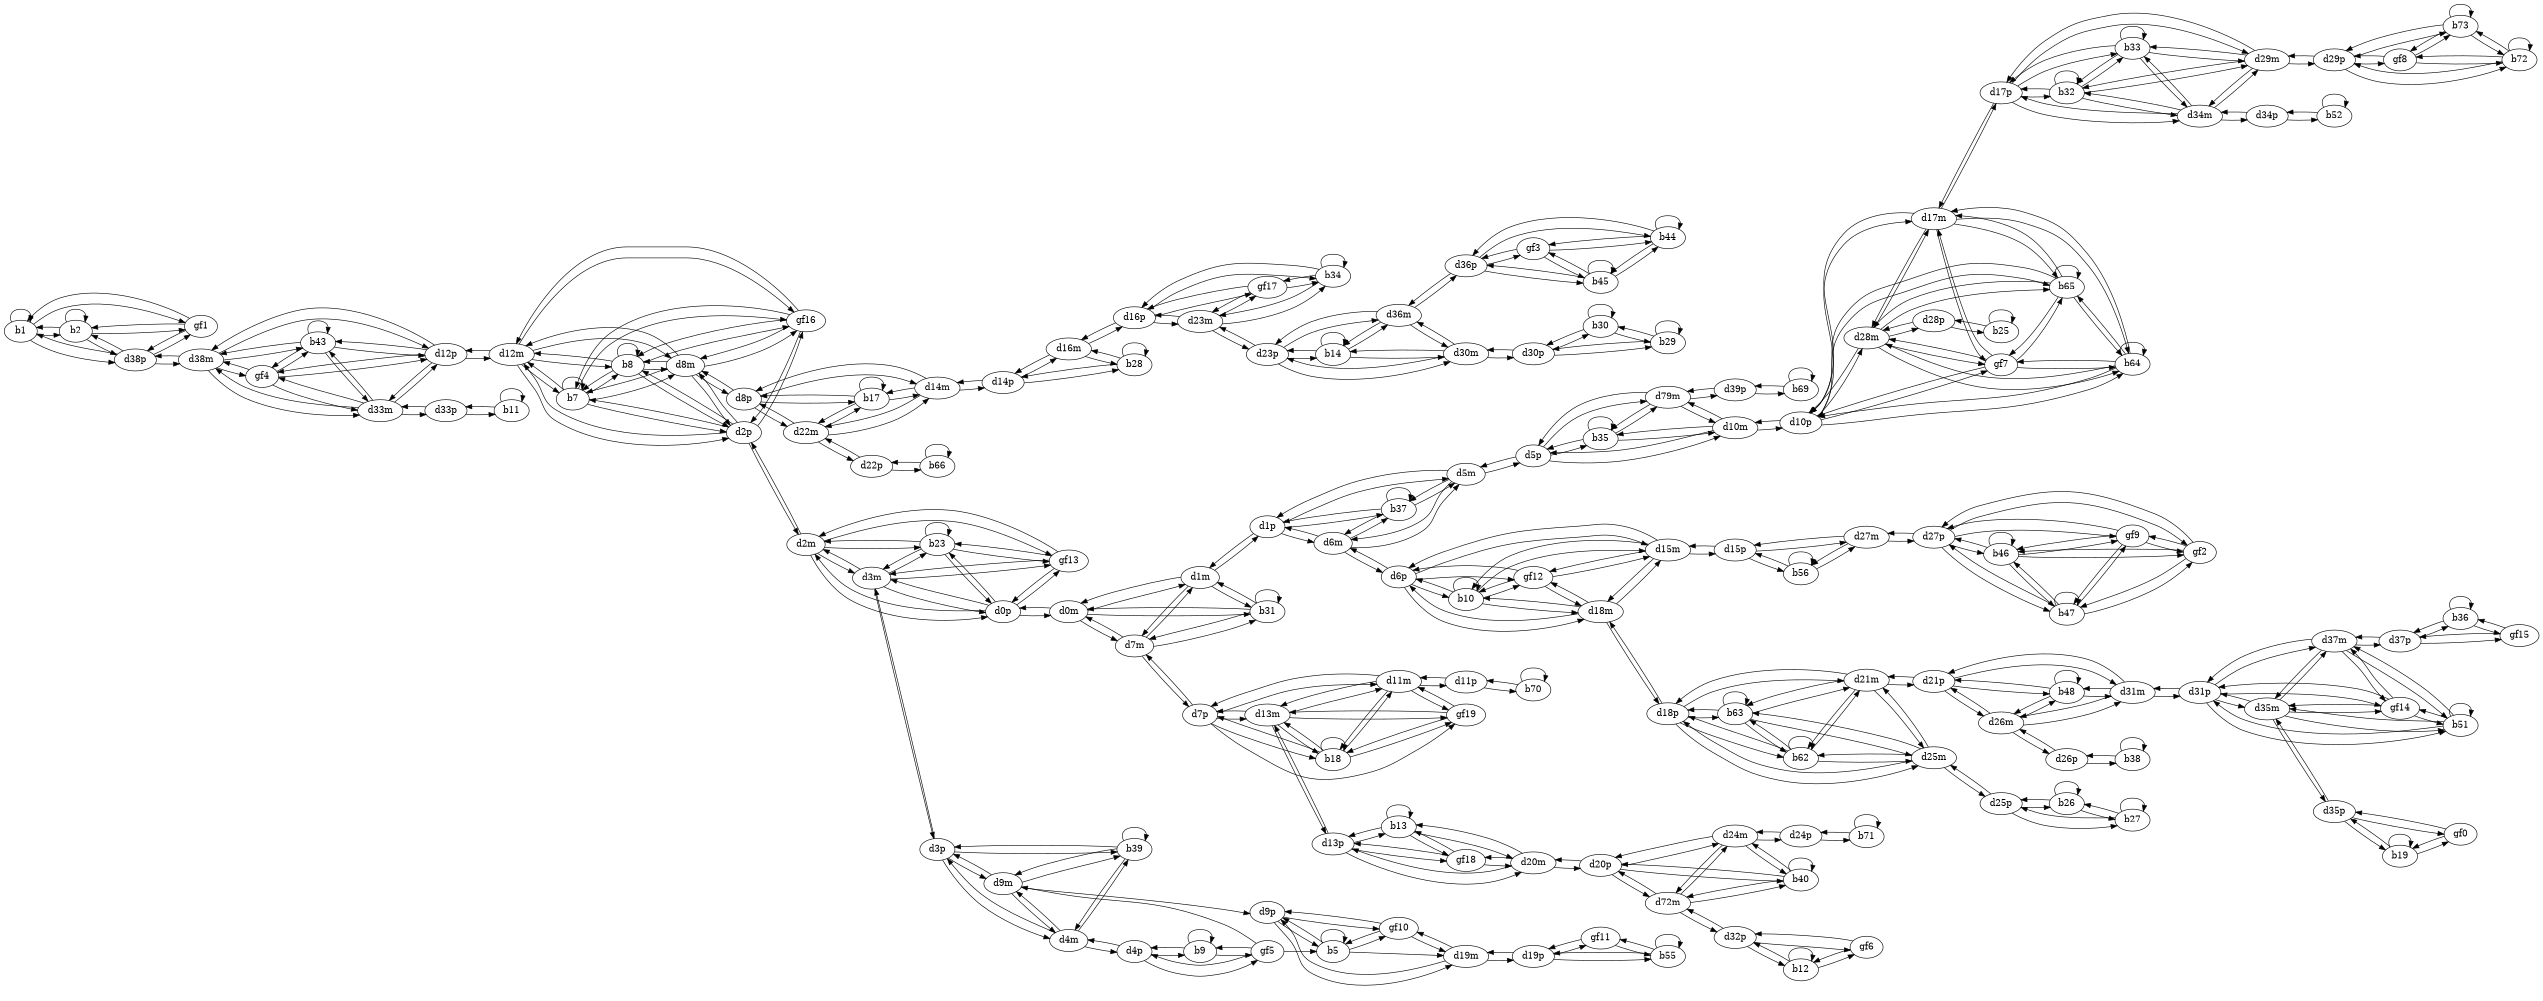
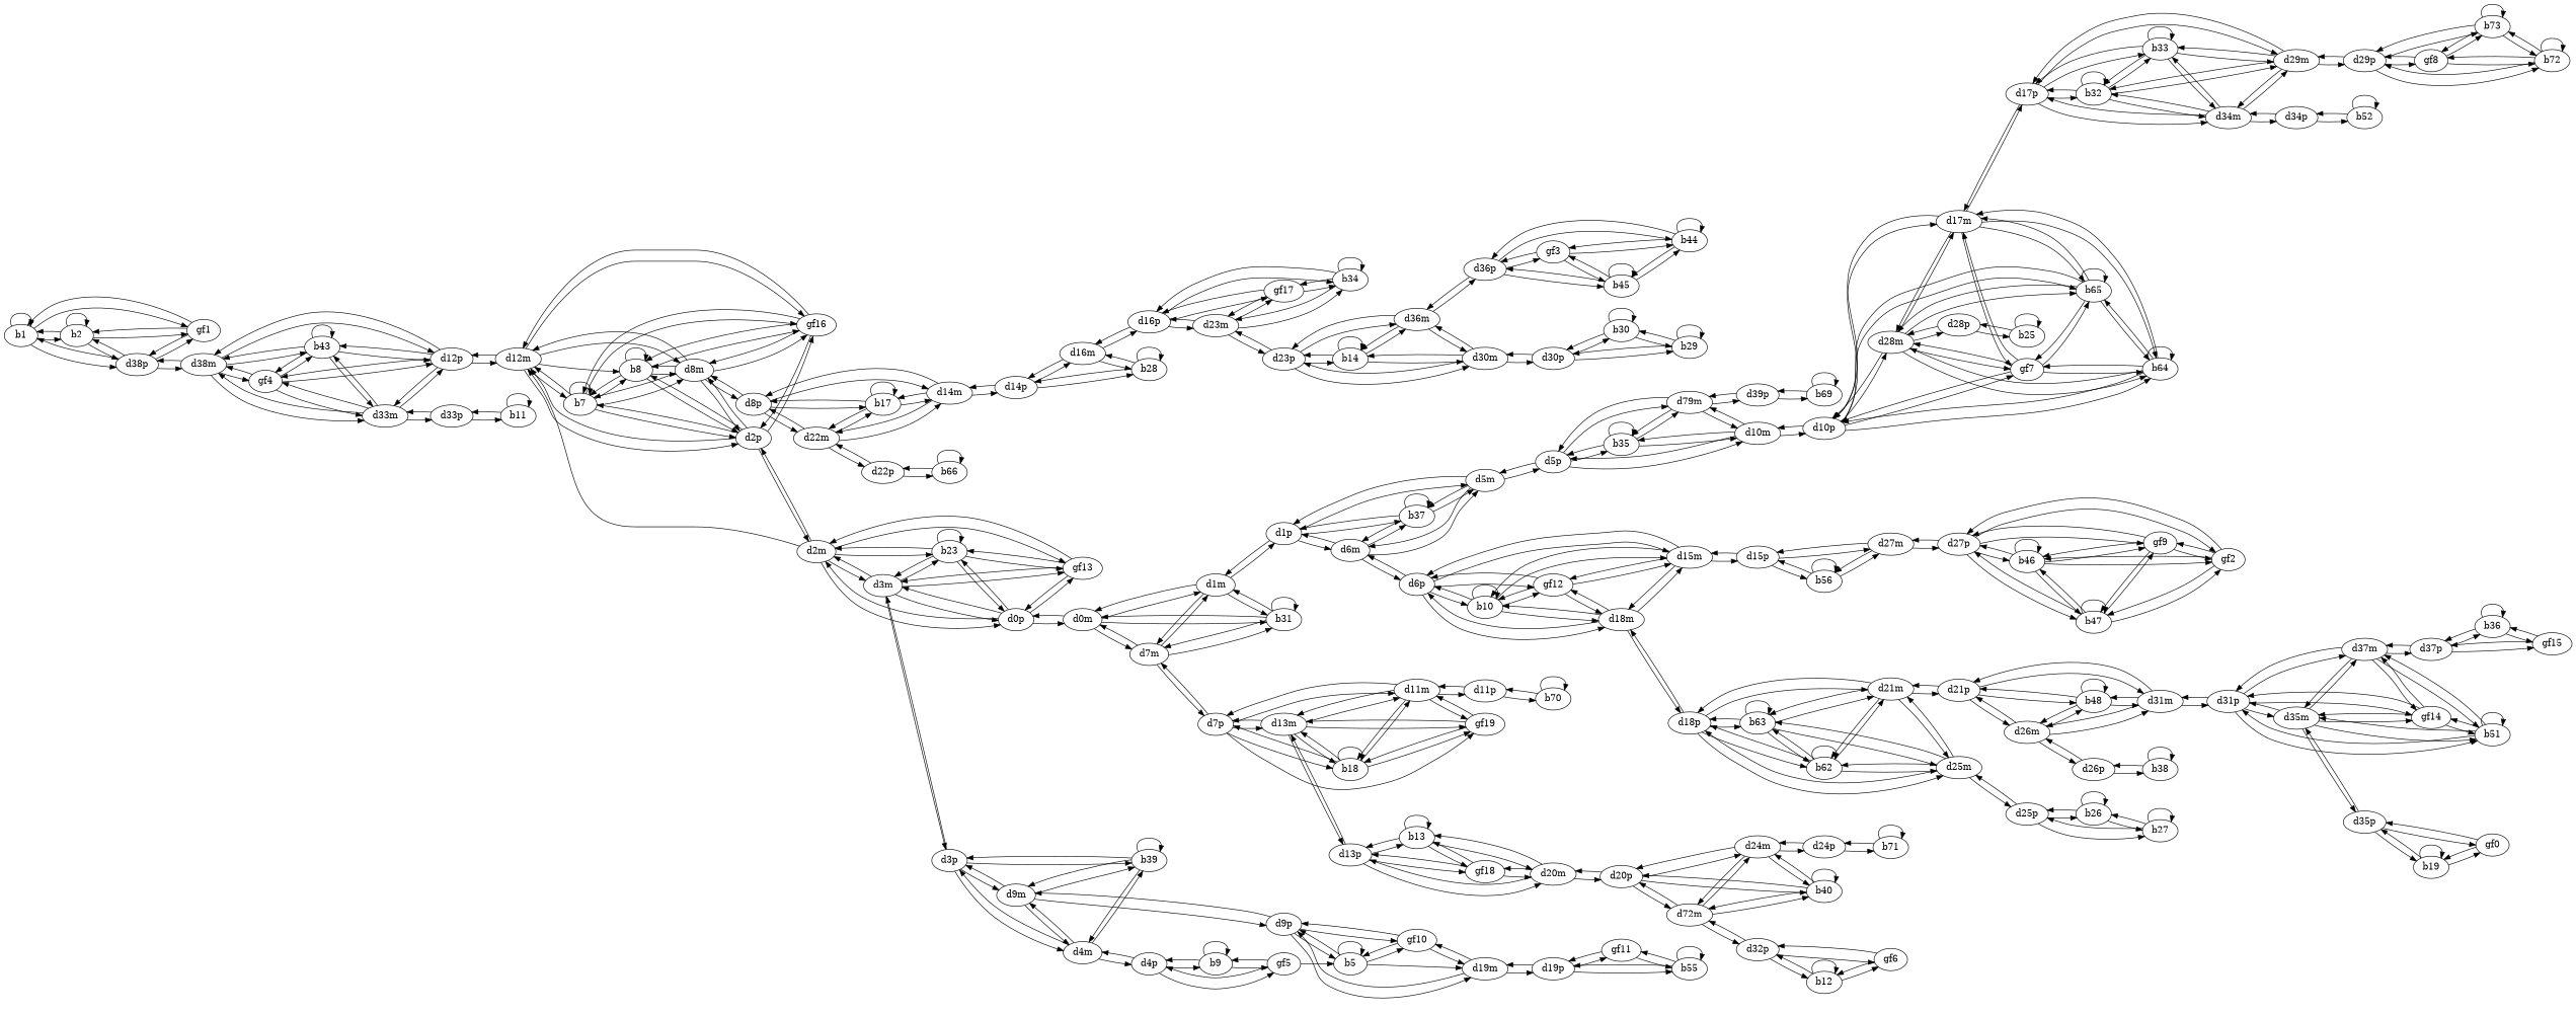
  digraph {
    rankdir=LR
    b1
    b2
    gf1
    d38p
    d38m
    b5
    gf10
    d9p
    d19m
    d9m
    d19p
    b7
    b8
    gf16
    d2p
    d8m
    d12m
    d2m
    d8p
    d12p
    b9
    gf5
    d4p
    d4m
    b10
    gf12
    d6p
    d15m
    d18m
    d6m
    d15p
    d18p
    b11
    d33p
    d33m
    b12
    gf6
    d32p
    n39 [label=d72m]
    b13
    gf18
    d13p
    d20m
    d13m
    d20p
    b14
    d23p
    d30m
    d36m
    d23m
    d30p
    d36p
    b17
    d14m
    d22m
    d14p
    d22p
    b18
    gf19
    d7p
    d11m
    d7m
    d11p
    b19
    gf0
    d35p
    d35m
    b23
    gf13
    d0p
    d3m
    d0m
    d3p
    b25
    d28p
    d28m
    b26
    b27
    d25p
    d25m
    b28
    d16m
    d16p
    b29
    b30
    b31
    d1m
    d1p
    b32
    b33
    d17p
    d29m
    d34m
    d17m
    d29p
    d34p
    b34
    gf17
    b35
    d5p
    d10m
    n102 [label=d79m]
    d5m
    d10p
    d39p
    b36
    gf15
    d37p
    d37m
    b37
    b38
    d26p
    d26m
    b39
    b40
    d24m
    d24p
    b43
    gf4
    b44
    b45
    gf3
    b46
    b47
    gf2
    gf9
    d27p
    d27m
    b48
    d21p
    d31m
    d21m
    d31p
    b51
    gf14
    b52
    b55
    gf11
    b56
    b62
    b63
    b64
    b65
    gf7
    b66
    b69
    b70
    b71
    b72
    b73
    gf8
    b1 -> b1
    b1 -> b2
    b1 -> gf1
    b1 -> d38p
    b2 -> b1
    b2 -> b2
    b2 -> gf1
    b2 -> d38p
    gf1 -> b1
    gf1 -> b2
    gf1 -> d38p
    d38p -> b1
    d38p -> b2
    d38p -> gf1
    d38p -> d38m
    d38m -> d38p
    d38m -> d12p
    d38m -> d33m
    d38m -> b43
    d38m -> gf4
    b5 -> b5
    b5 -> gf10
    b5 -> d9p
    b5 -> d19m
    gf10 -> b5
    gf10 -> d9p
    gf10 -> d19m
    d9p -> b5
    d9p -> gf10
    d9p -> d19m
-   gf5 -> d9m
+   d9p -> d9m
    d19m -> gf10
    d19m -> d9p
    d19m -> d19p
    d9m -> d9p
    d9m -> d4m
    d9m -> d3p
    d9m -> b39
    d19p -> d19m
    d19p -> b55
    d19p -> gf11
    b7 -> b7
    b7 -> b8
    b7 -> gf16
    b7 -> d2p
    b7 -> d8m
    b7 -> d12m
    b8 -> b7
    b8 -> b8
    b8 -> gf16
    b8 -> d2p
    b8 -> d8m
-   b8 -> d12m
+   d2m -> d12m
    gf16 -> b7
    gf16 -> b8
    gf16 -> d2p
    gf16 -> d8m
    gf16 -> d12m
    d2p -> b7
    d2p -> b8
    d2p -> gf16
    d2p -> d8m
    d2p -> d12m
    d2p -> d2m
    d8m -> b7
    d8m -> b8
    d8m -> gf16
    d8m -> d2p
    d8m -> d12m
    d8m -> d8p
    d12m -> b7
    d12m -> b8
    d12m -> gf16
    d12m -> d2p
    d12m -> d8m
    d12m -> d12p
    d2m -> d2p
    d2m -> b23
    d2m -> gf13
    d2m -> d0p
    d2m -> d3m
    d8p -> d8m
    d8p -> b17
    d8p -> d14m
    d8p -> d22m
    d12p -> d38m
    d12p -> d12m
    d12p -> d33m
    d12p -> b43
    d12p -> gf4
    b9 -> b9
    b9 -> gf5
    b9 -> d4p
    gf5 -> b5
    gf5 -> b9
    gf5 -> d4p
    d4p -> b9
    d4p -> gf5
    d4p -> d4m
    d4m -> d9m
    d4m -> d4p
    d4m -> d3p
    d4m -> b39
    b10 -> b10
    b10 -> gf12
    b10 -> d6p
    b10 -> d15m
    b10 -> d18m
    gf12 -> b10
    gf12 -> d6p
    gf12 -> d15m
    gf12 -> d18m
    d6p -> b10
    d6p -> gf12
    d6p -> d15m
    d6p -> d18m
    d6p -> d6m
    d15m -> b10
    d15m -> gf12
    d15m -> d6p
    d15m -> d18m
    d15m -> d15p
    d18m -> b10
    d18m -> gf12
    d18m -> d6p
    d18m -> d15m
    d18m -> d18p
    d6m -> d6p
    d6m -> d1p
    d6m -> d5m
    d6m -> b37
    d15p -> d15m
    d15p -> d27m
    d15p -> b56
    d18p -> d18m
    d18p -> d25m
    d18p -> d21m
    d18p -> b62
    d18p -> b63
    b11 -> b11
    b11 -> d33p
    d33p -> b11
    d33p -> d33m
    d33m -> d38m
    d33m -> d12p
    d33m -> d33p
    d33m -> b43
    d33m -> gf4
    b12 -> b12
    b12 -> gf6
    b12 -> d32p
    gf6 -> b12
    gf6 -> d32p
    d32p -> b12
    d32p -> gf6
    d32p -> n39
    n39 -> d32p
    n39 -> d20p
    n39 -> b40
    n39 -> d24m
    b13 -> b13
    b13 -> gf18
    b13 -> d13p
    b13 -> d20m
    gf18 -> b13
    gf18 -> d13p
    gf18 -> d20m
    d13p -> b13
    d13p -> gf18
    d13p -> d20m
    d13p -> d13m
    d20m -> b13
    d20m -> gf18
    d20m -> d13p
    d20m -> d20p
    d13m -> d13p
    d13m -> b18
    d13m -> gf19
    d13m -> d7p
    d13m -> d11m
    d20p -> n39
    d20p -> d20m
    d20p -> b40
    d20p -> d24m
    b14 -> b14
    b14 -> d23p
    b14 -> d30m
    b14 -> d36m
    d23p -> b14
    d23p -> d30m
    d23p -> d36m
    d23p -> d23m
    d30m -> b14
    d30m -> d23p
    d30m -> d36m
    d30m -> d30p
    d36m -> b14
    d36m -> d23p
    d36m -> d30m
    d36m -> d36p
    d23m -> d23p
    d23m -> d16p
    d23m -> b34
    d23m -> gf17
    d30p -> d30m
    d30p -> b29
    d30p -> b30
    d36p -> d36m
    d36p -> b44
    d36p -> b45
    d36p -> gf3
    b17 -> d8p
    b17 -> b17
    b17 -> d14m
    b17 -> d22m
    d14m -> d8p
    d14m -> b17
    d14m -> d22m
    d14m -> d14p
    d22m -> d8p
    d22m -> b17
    d22m -> d14m
    d22m -> d22p
    d14p -> d14m
    d14p -> b28
    d14p -> d16m
    d22p -> d22m
    d22p -> b66
    b18 -> d13m
    b18 -> b18
    b18 -> gf19
    b18 -> d7p
    b18 -> d11m
    gf19 -> d13m
    gf19 -> b18
    gf19 -> d11m
    d7p -> d13m
    d7p -> b18
    d7p -> gf19
    d7p -> d11m
    d7p -> d7m
    d11m -> d13m
    d11m -> b18
    d11m -> gf19
    d11m -> d7p
    d11m -> d11p
    d7m -> d7p
    d7m -> d0m
    d7m -> b31
    d7m -> d1m
    d11p -> d11m
    d11p -> b70
    b19 -> b19
    b19 -> gf0
    b19 -> d35p
    gf0 -> b19
    gf0 -> d35p
    d35p -> b19
    d35p -> gf0
    d35p -> d35m
    d35m -> d35p
    d35m -> d37m
    d35m -> d31p
    d35m -> b51
    d35m -> gf14
    b23 -> d2m
    b23 -> b23
    b23 -> gf13
    b23 -> d0p
    b23 -> d3m
    gf13 -> d2m
    gf13 -> b23
    gf13 -> d0p
    gf13 -> d3m
    d0p -> d2m
    d0p -> b23
    d0p -> gf13
    d0p -> d3m
    d0p -> d0m
    d3m -> d2m
    d3m -> b23
    d3m -> gf13
    d3m -> d0p
    d3m -> d3p
    d0m -> d7m
    d0m -> d0p
    d0m -> b31
    d0m -> d1m
    d3p -> d9m
    d3p -> d4m
    d3p -> d3m
    d3p -> b39
    b25 -> b25
    b25 -> d28p
    d28p -> b25
    d28p -> d28m
    d28m -> d28p
    d28m -> d17m
    d28m -> d10p
    d28m -> b64
    d28m -> b65
    d28m -> gf7
    b26 -> b26
    b26 -> b27
    b26 -> d25p
    b27 -> b26
    b27 -> b27
    b27 -> d25p
    d25p -> b26
    d25p -> b27
    d25p -> d25m
    d25m -> d18p
    d25m -> d25p
    d25m -> d21m
    d25m -> b62
    d25m -> b63
    b28 -> d14p
    b28 -> b28
    b28 -> d16m
    d16m -> d14p
    d16m -> b28
    d16m -> d16p
    d16p -> d23m
    d16p -> d16m
    d16p -> b34
    d16p -> gf17
    b29 -> d30p
    b29 -> b29
    b29 -> b30
    b30 -> d30p
    b30 -> b29
    b30 -> b30
    b31 -> d7m
    b31 -> d0m
    b31 -> b31
    b31 -> d1m
    d1m -> d7m
    d1m -> d0m
    d1m -> b31
    d1m -> d1p
    d1p -> d6m
    d1p -> d1m
    d1p -> d5m
    d1p -> b37
    b32 -> b32
    b32 -> b33
    b32 -> d17p
    b32 -> d29m
    b32 -> d34m
    b33 -> b32
    b33 -> b33
    b33 -> d17p
    b33 -> d29m
    b33 -> d34m
    d17p -> b32
    d17p -> b33
    d17p -> d29m
    d17p -> d34m
    d17p -> d17m
    d29m -> b32
    d29m -> b33
    d29m -> d17p
    d29m -> d34m
    d29m -> d29p
    d34m -> b32
    d34m -> b33
    d34m -> d17p
    d34m -> d29m
    d34m -> d34p
    d17m -> d28m
    d17m -> d17p
    d17m -> d10p
    d17m -> b64
    d17m -> b65
    d17m -> gf7
    d29p -> d29m
    d29p -> b72
    d29p -> b73
    d29p -> gf8
    d34p -> d34m
    d34p -> b52
    b34 -> d23m
    b34 -> d16p
    b34 -> b34
    b34 -> gf17
    gf17 -> d23m
    gf17 -> d16p
    gf17 -> b34
    b35 -> b35
    b35 -> d5p
    b35 -> d10m
    b35 -> n102
    d5p -> b35
    d5p -> d10m
    d5p -> n102
    d5p -> d5m
    d10m -> b35
    d10m -> d5p
    d10m -> n102
    d10m -> d10p
    n102 -> b35
    n102 -> d5p
    n102 -> d10m
    n102 -> d39p
    d5m -> d6m
    d5m -> d1p
    d5m -> d5p
    d5m -> b37
    d10p -> d28m
    d10p -> d17m
    d10p -> d10m
    d10p -> b64
    d10p -> b65
    d10p -> gf7
    d39p -> n102
    d39p -> b69
    b36 -> b36
    b36 -> gf15
    b36 -> d37p
    gf15 -> b36
    gf15 -> d37p
    d37p -> b36
    d37p -> gf15
    d37p -> d37m
    d37m -> d35m
    d37m -> d37p
    d37m -> d31p
    d37m -> b51
    d37m -> gf14
    b37 -> d6m
    b37 -> d1p
    b37 -> d5m
    b37 -> b37
    b38 -> b38
    b38 -> d26p
    d26p -> b38
    d26p -> d26m
    d26m -> d26p
    d26m -> b48
    d26m -> d21p
    d26m -> d31m
    b39 -> d9m
    b39 -> d4m
    b39 -> d3p
    b39 -> b39
    b40 -> n39
    b40 -> d20p
    b40 -> b40
    b40 -> d24m
    d24m -> n39
    d24m -> d20p
    d24m -> b40
    d24m -> d24p
    d24p -> d24m
    d24p -> b71
    b43 -> d38m
    b43 -> d12p
    b43 -> d33m
    b43 -> b43
    b43 -> gf4
    gf4 -> d38m
    gf4 -> d12p
    gf4 -> d33m
    gf4 -> b43
    b44 -> d36p
    b44 -> b44
    b44 -> b45
    b44 -> gf3
    b45 -> d36p
    b45 -> b44
    b45 -> b45
    b45 -> gf3
    gf3 -> d36p
    gf3 -> b44
    gf3 -> b45
    b46 -> b46
    b46 -> b47
    b46 -> gf2
    b46 -> gf9
    b46 -> d27p
    b47 -> b46
    b47 -> b47
    b47 -> gf2
    b47 -> gf9
    b47 -> d27p
    gf2 -> b46
    gf2 -> b47
    gf2 -> gf9
    gf2 -> d27p
    gf9 -> b46
    gf9 -> b47
    gf9 -> gf2
    gf9 -> d27p
    d27p -> b46
    d27p -> b47
    d27p -> gf2
    d27p -> gf9
    d27p -> d27m
    d27m -> d15p
    d27m -> d27p
    d27m -> b56
    b48 -> d26m
    b48 -> b48
    b48 -> d21p
    b48 -> d31m
    d21p -> d26m
    d21p -> b48
    d21p -> d31m
    d21p -> d21m
    d31m -> d26m
    d31m -> b48
    d31m -> d21p
    d31m -> d31p
    d21m -> d18p
    d21m -> d25m
    d21m -> d21p
    d21m -> b62
    d21m -> b63
    d31p -> d35m
    d31p -> d37m
    d31p -> d31m
    d31p -> b51
    d31p -> gf14
    b51 -> d35m
    b51 -> d37m
    b51 -> d31p
    b51 -> b51
    b51 -> gf14
    gf14 -> d35m
    gf14 -> d37m
    gf14 -> d31p
    gf14 -> b51
    b52 -> d34p
    b52 -> b52
    b55 -> d19p
    b55 -> b55
    b55 -> gf11
    gf11 -> d19p
    gf11 -> b55
    b56 -> d15p
    b56 -> d27m
    b56 -> b56
    b62 -> d18p
    b62 -> d25m
    b62 -> d21m
    b62 -> b62
    b62 -> b63
    b63 -> d18p
    b63 -> d25m
    b63 -> d21m
    b63 -> b62
    b63 -> b63
    b64 -> d28m
    b64 -> d17m
    b64 -> d10p
    b64 -> b64
    b64 -> b65
    b64 -> gf7
    b65 -> d28m
    b65 -> d17m
    b65 -> d10p
    b65 -> b64
    b65 -> b65
    b65 -> gf7
    gf7 -> d28m
    gf7 -> d17m
    gf7 -> d10p
    gf7 -> b64
    gf7 -> b65
    b66 -> d22p
    b66 -> b66
    b69 -> d39p
    b69 -> b69
    b70 -> d11p
    b70 -> b70
    b71 -> d24p
    b71 -> b71
    b72 -> d29p
    b72 -> b72
    b72 -> b73
    b72 -> gf8
    b73 -> d29p
    b73 -> b72
    b73 -> b73
    b73 -> gf8
    gf8 -> d29p
    gf8 -> b72
    gf8 -> b73
  }
